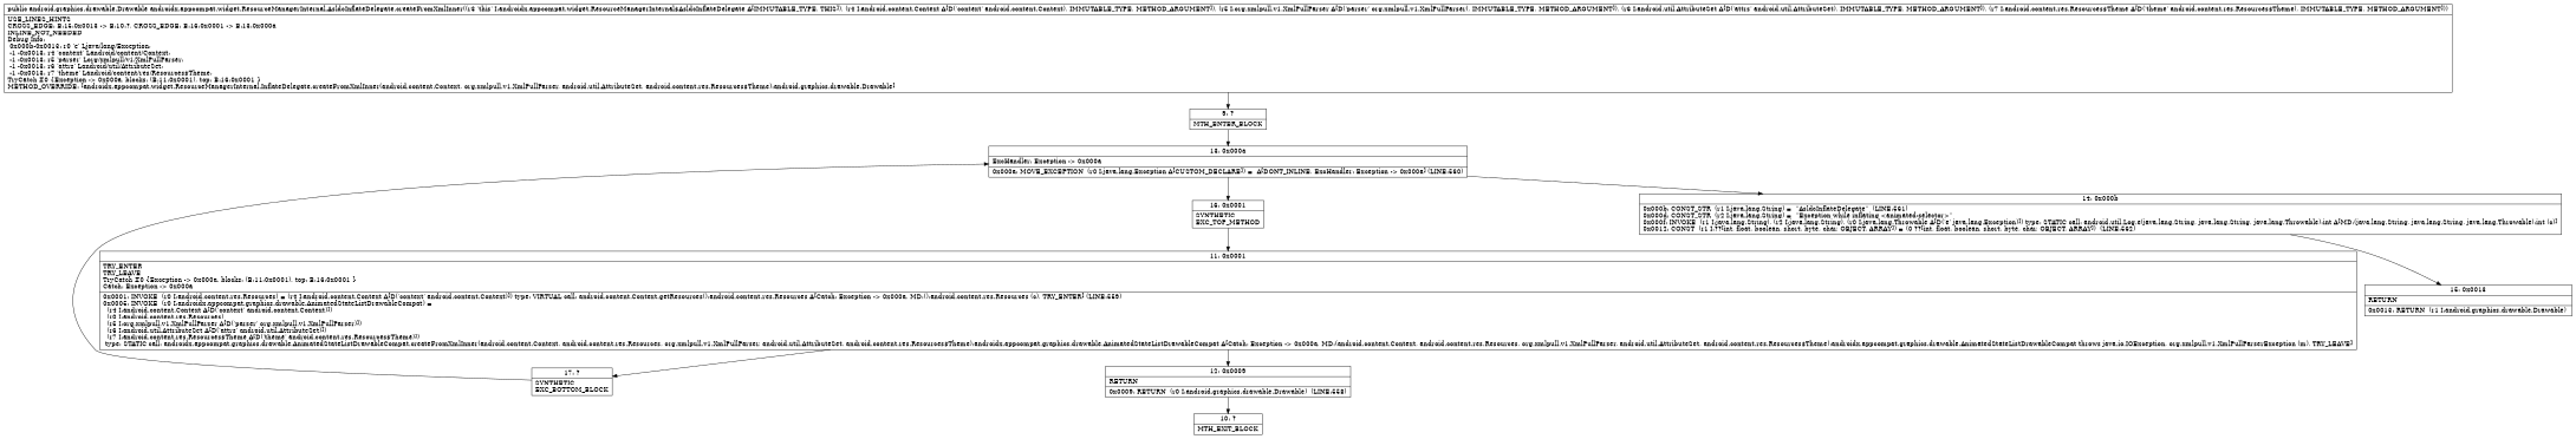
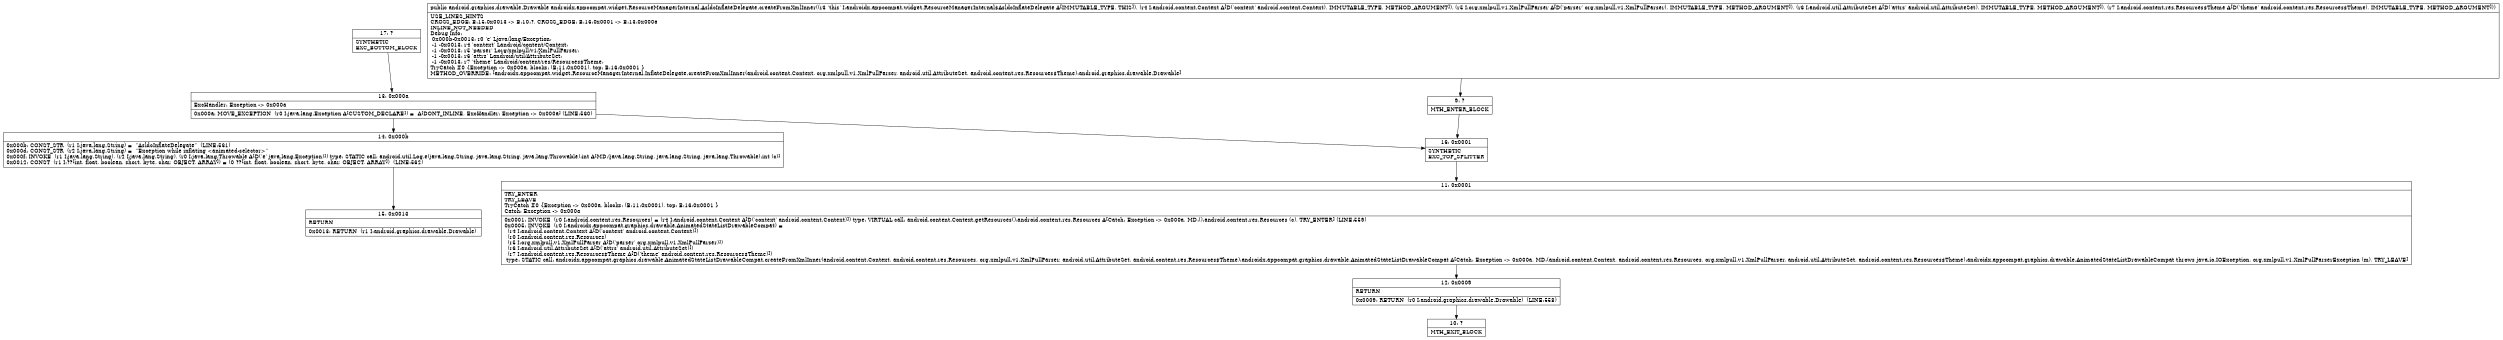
  digraph {
    node [shape=record]
    n1 [label="{9\:\ ?|MTH_ENTER_BLOCK\l}"]
-   n2 [label="{16\:\ 0x0001|SYNTHETIC\lEXC_TOP_METHOD\l}"]
+   n2 [label="{16\:\ 0x0001|SYNTHETIC\lEXC_TOP_SPLITTER\l}"]
    n3 [label="{11\:\ 0x0001|TRY_ENTER\lTRY_LEAVE\lTryCatch #0 \{Exception \-\> 0x000a, blocks: (B:11:0x0001), top: B:16:0x0001 \}\lCatch: Exception \-\> 0x000a\l|0x0001: INVOKE  (r0 I:android.content.res.Resources) = (r4 I:android.content.Context A[D('context' android.content.Context)]) type: VIRTUAL call: android.content.Context.getResources():android.content.res.Resources A[Catch: Exception \-\> 0x000a, MD:():android.content.res.Resources (c), TRY_ENTER] (LINE:559)\l0x0005: INVOKE  (r0 I:androidx.appcompat.graphics.drawable.AnimatedStateListDrawableCompat) = \l  (r4 I:android.content.Context A[D('context' android.content.Context)])\l  (r0 I:android.content.res.Resources)\l  (r5 I:org.xmlpull.v1.XmlPullParser A[D('parser' org.xmlpull.v1.XmlPullParser)])\l  (r6 I:android.util.AttributeSet A[D('attrs' android.util.AttributeSet)])\l  (r7 I:android.content.res.Resources$Theme A[D('theme' android.content.res.Resources$Theme)])\l type: STATIC call: androidx.appcompat.graphics.drawable.AnimatedStateListDrawableCompat.createFromXmlInner(android.content.Context, android.content.res.Resources, org.xmlpull.v1.XmlPullParser, android.util.AttributeSet, android.content.res.Resources$Theme):androidx.appcompat.graphics.drawable.AnimatedStateListDrawableCompat A[Catch: Exception \-\> 0x000a, MD:(android.content.Context, android.content.res.Resources, org.xmlpull.v1.XmlPullParser, android.util.AttributeSet, android.content.res.Resources$Theme):androidx.appcompat.graphics.drawable.AnimatedStateListDrawableCompat throws java.io.IOException, org.xmlpull.v1.XmlPullParserException (m), TRY_LEAVE]\l}"]
    n4 [label="{12\:\ 0x0009|RETURN\l|0x0009: RETURN  (r0 I:android.graphics.drawable.Drawable)  (LINE:558)\l}"]
    n5 [label="{17\:\ ?|SYNTHETIC\lEXC_BOTTOM_BLOCK\l}"]
    n6 [label="{13\:\ 0x000a|ExcHandler: Exception \-\> 0x000a\l|0x000a: MOVE_EXCEPTION  (r0 I:java.lang.Exception A[CUSTOM_DECLARE]) =  A[DONT_INLINE, ExcHandler: Exception \-\> 0x000a] (LINE:560)\l}"]
    n7 [label="{14\:\ 0x000b|0x000b: CONST_STR  (r1 I:java.lang.String) =  \"AsldcInflateDelegate\"  (LINE:561)\l0x000d: CONST_STR  (r2 I:java.lang.String) =  \"Exception while inflating \<animated\-selector\>\" \l0x000f: INVOKE  (r1 I:java.lang.String), (r2 I:java.lang.String), (r0 I:java.lang.Throwable A[D('e' java.lang.Exception)]) type: STATIC call: android.util.Log.e(java.lang.String, java.lang.String, java.lang.Throwable):int A[MD:(java.lang.String, java.lang.String, java.lang.Throwable):int (c)]\l0x0012: CONST  (r1 I:??[int, float, boolean, short, byte, char, OBJECT, ARRAY]) = (0 ??[int, float, boolean, short, byte, char, OBJECT, ARRAY])  (LINE:562)\l}"]
    n8 [label="{10\:\ ?|MTH_EXIT_BLOCK\l}"]
    n9 [label="{15\:\ 0x0013|RETURN\l|0x0013: RETURN  (r1 I:android.graphics.drawable.Drawable) \l}"]
    n10 [label="{public android.graphics.drawable.Drawable androidx.appcompat.widget.ResourceManagerInternal.AsldcInflateDelegate.createFromXmlInner((r3 'this' I:androidx.appcompat.widget.ResourceManagerInternal$AsldcInflateDelegate A[IMMUTABLE_TYPE, THIS]), (r4 I:android.content.Context A[D('context' android.content.Context), IMMUTABLE_TYPE, METHOD_ARGUMENT]), (r5 I:org.xmlpull.v1.XmlPullParser A[D('parser' org.xmlpull.v1.XmlPullParser), IMMUTABLE_TYPE, METHOD_ARGUMENT]), (r6 I:android.util.AttributeSet A[D('attrs' android.util.AttributeSet), IMMUTABLE_TYPE, METHOD_ARGUMENT]), (r7 I:android.content.res.Resources$Theme A[D('theme' android.content.res.Resources$Theme), IMMUTABLE_TYPE, METHOD_ARGUMENT]))  | USE_LINES_HINTS\lCROSS_EDGE: B:15:0x0013 \-\> B:10:?, CROSS_EDGE: B:16:0x0001 \-\> B:13:0x000a\lINLINE_NOT_NEEDED\lDebug Info:\l  0x000b\-0x0013: r0 'e' Ljava\/lang\/Exception;\l  \-1 \-0x0013: r4 'context' Landroid\/content\/Context;\l  \-1 \-0x0013: r5 'parser' Lorg\/xmlpull\/v1\/XmlPullParser;\l  \-1 \-0x0013: r6 'attrs' Landroid\/util\/AttributeSet;\l  \-1 \-0x0013: r7 'theme' Landroid\/content\/res\/Resources$Theme;\lTryCatch #0 \{Exception \-\> 0x000a, blocks: (B:11:0x0001), top: B:16:0x0001 \}\lMETHOD_OVERRIDE: [androidx.appcompat.widget.ResourceManagerInternal.InflateDelegate.createFromXmlInner(android.content.Context, org.xmlpull.v1.XmlPullParser, android.util.AttributeSet, android.content.res.Resources$Theme):android.graphics.drawable.Drawable]\l}"]
-   n1 -> n6
+   n1 -> n2
    n2 -> n3
    n3 -> n4
-   n3 -> n5
    n4 -> n8
    n5 -> n6
    n6 -> n2
    n6 -> n7
    n7 -> n9
    n10 -> n1
  }
